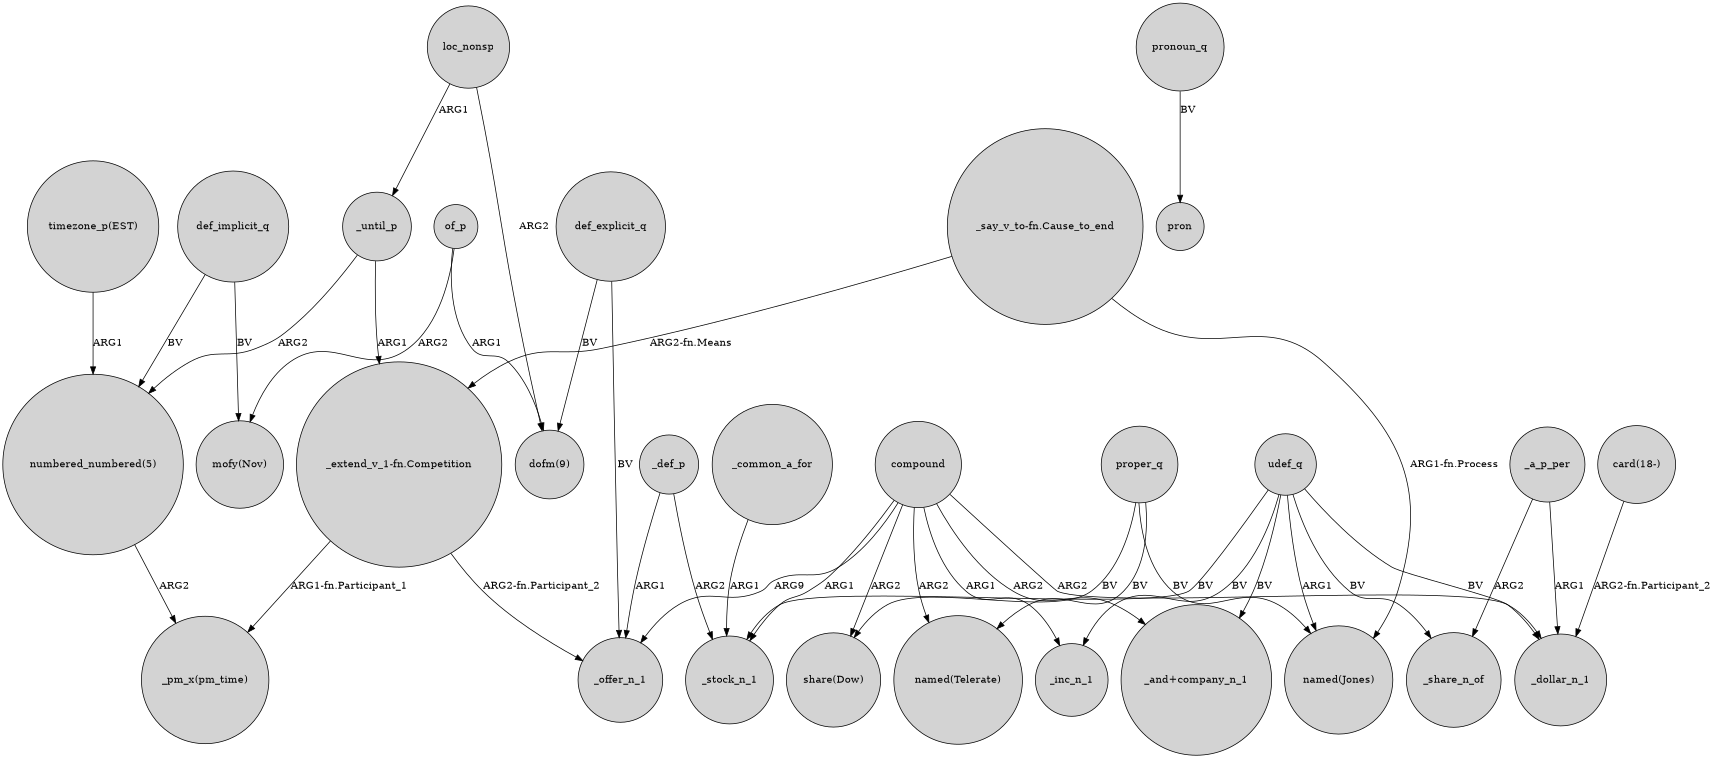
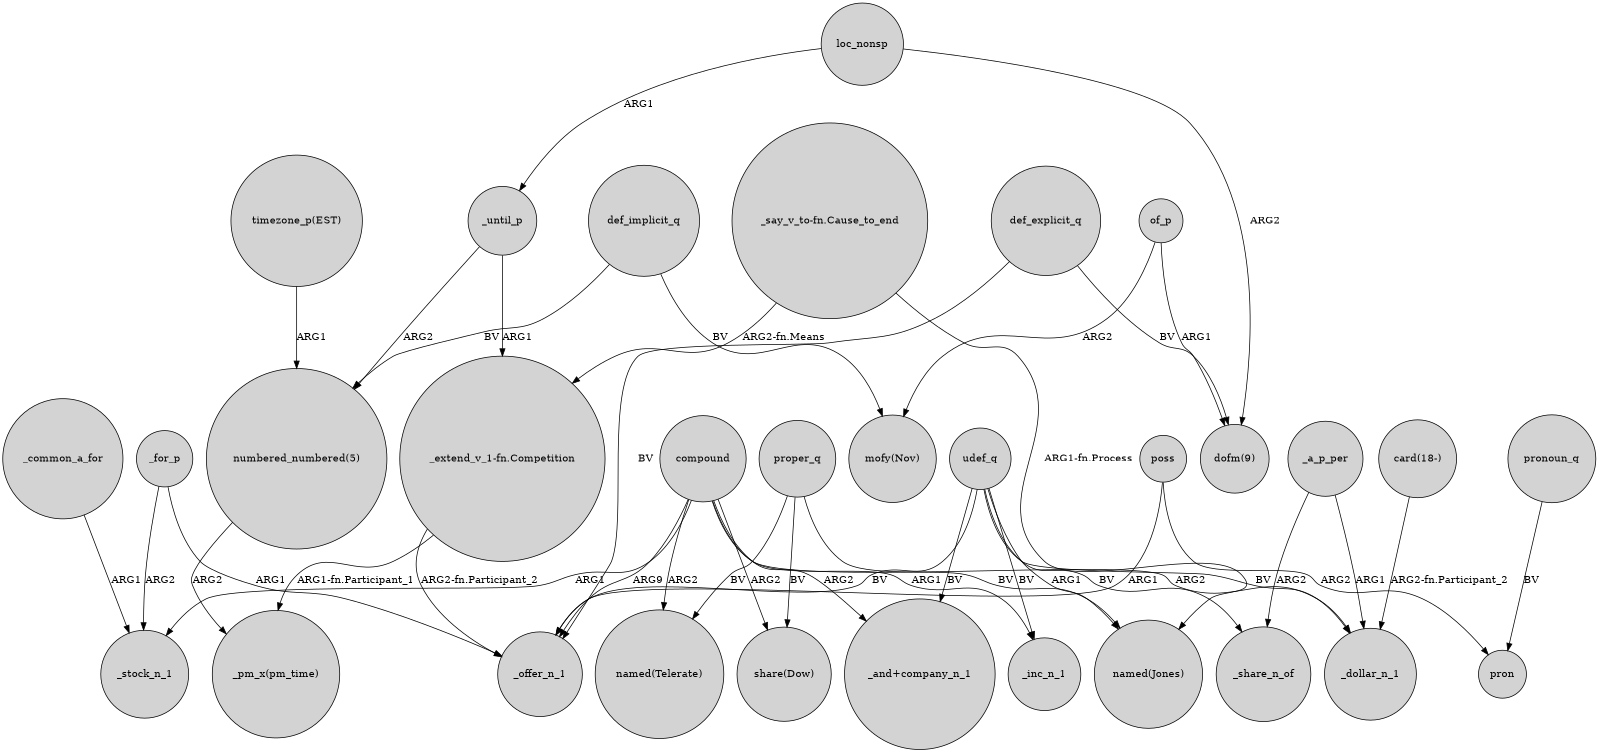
  digraph {
    node [shape=circle style=filled]
    "_extend_v_1-fn.Competition"
    _offer_n_1
    "_pm_x(pm_time)"
    def_explicit_q
    "dofm(9)"
-   _for_p [label=_def_p]
+   _for_p
    _stock_n_1
    _common_a_for
    compound
    "_and+company_n_1"
    _dollar_n_1
    _inc_n_1
    "named(Telerate)"
    n14 [label="share(Dow)"]
    of_p
    "mofy(Nov)"
    "_say_v_to-fn.Cause_to_end"
    "named(Jones)"
    n19 [label="numbered_numbered(5)"]
    _until_p
    loc_nonsp
    pronoun_q
    pron
    "timezone_p(EST)"
+   poss
    udef_q
    _share_n_of
    _a_p_per
    proper_q
    def_implicit_q
    "card(18-)"
    "_extend_v_1-fn.Competition" -> _offer_n_1 [label="ARG2-fn.Participant_2"]
    "_extend_v_1-fn.Competition" -> "_pm_x(pm_time)" [label="ARG1-fn.Participant_1"]
    def_explicit_q -> _offer_n_1 [label=BV]
    def_explicit_q -> "dofm(9)" [label=BV]
    _for_p -> _offer_n_1 [label=ARG1]
    _for_p -> _stock_n_1 [label=ARG2]
    _common_a_for -> _stock_n_1 [label=ARG1]
    compound -> _offer_n_1 [label=ARG9]
    compound -> _stock_n_1 [label=ARG1]
    compound -> "_and+company_n_1" [label=ARG2]
    compound -> _dollar_n_1 [label=ARG2]
    compound -> _inc_n_1 [label=ARG1]
    compound -> "named(Telerate)" [label=ARG2]
    compound -> n14 [label=ARG2]
    of_p -> "dofm(9)" [label=ARG1]
    of_p -> "mofy(Nov)" [label=ARG2]
    "_say_v_to-fn.Cause_to_end" -> "_extend_v_1-fn.Competition" [label="ARG2-fn.Means"]
    "_say_v_to-fn.Cause_to_end" -> "named(Jones)" [label="ARG1-fn.Process"]
    n19 -> "_pm_x(pm_time)" [label=ARG2]
    _until_p -> "_extend_v_1-fn.Competition" [label=ARG1]
    _until_p -> n19 [label=ARG2]
    loc_nonsp -> "dofm(9)" [label=ARG2]
    loc_nonsp -> _until_p [label=ARG1]
    pronoun_q -> pron [label=BV]
    "timezone_p(EST)" -> n19 [label=ARG1]
-   udef_q -> _stock_n_1 [label=BV]
+   poss -> _offer_n_1 [label=ARG1]
+   poss -> pron [label=ARG2]
+   udef_q -> _offer_n_1 [label=BV]
    udef_q -> "_and+company_n_1" [label=BV]
    udef_q -> _dollar_n_1 [label=BV]
    udef_q -> _inc_n_1 [label=BV]
    udef_q -> "named(Jones)" [label=ARG1]
    udef_q -> _share_n_of [label=BV]
    _a_p_per -> _dollar_n_1 [label=ARG1]
    _a_p_per -> _share_n_of [label=ARG2]
    proper_q -> "named(Telerate)" [label=BV]
    proper_q -> n14 [label=BV]
    proper_q -> "named(Jones)" [label=BV]
    def_implicit_q -> "mofy(Nov)" [label=BV]
    def_implicit_q -> n19 [label=BV]
    "card(18-)" -> _dollar_n_1 [label="ARG2-fn.Participant_2"]
  }
